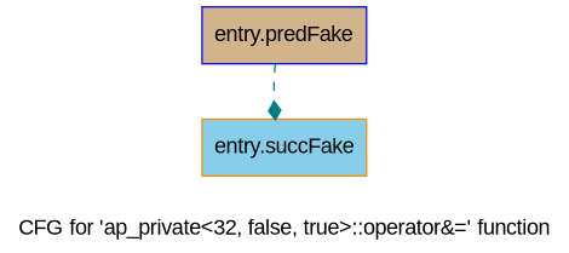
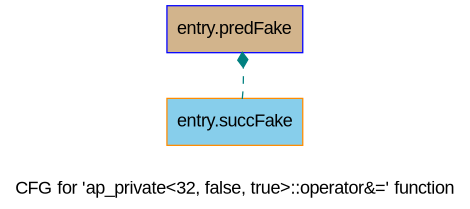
  digraph {
    label="CFG for 'ap_private\<32, false, true\>::operator&=' function"
    fontname="Liberation Sans"
    node [shape=record style=filled fontname="Liberation Sans"]
    n1 [label="{entry.predFake}" fillcolor=tan color=blue]
    n2 [filename="/home/omerfaruk/tools/Xilinx/Vitis_HLS/2023.2/include/etc/ap_private.h" label="{entry.succFake}" linenumber=2073 fillcolor=skyblue color=darkorange]
-   n1 -> n2 [execusionnum=60 filename="/home/omerfaruk/tools/Xilinx/Vitis_HLS/2023.2/include/etc/ap_private.h" color=teal style=dashed arrowhead=diamond fontname="Liberation Sans"]
+   n2 -> n1 [execusionnum=60 filename="/home/omerfaruk/tools/Xilinx/Vitis_HLS/2023.2/include/etc/ap_private.h" color=teal style=dashed arrowhead=diamond fontname="Liberation Sans"]
  }
